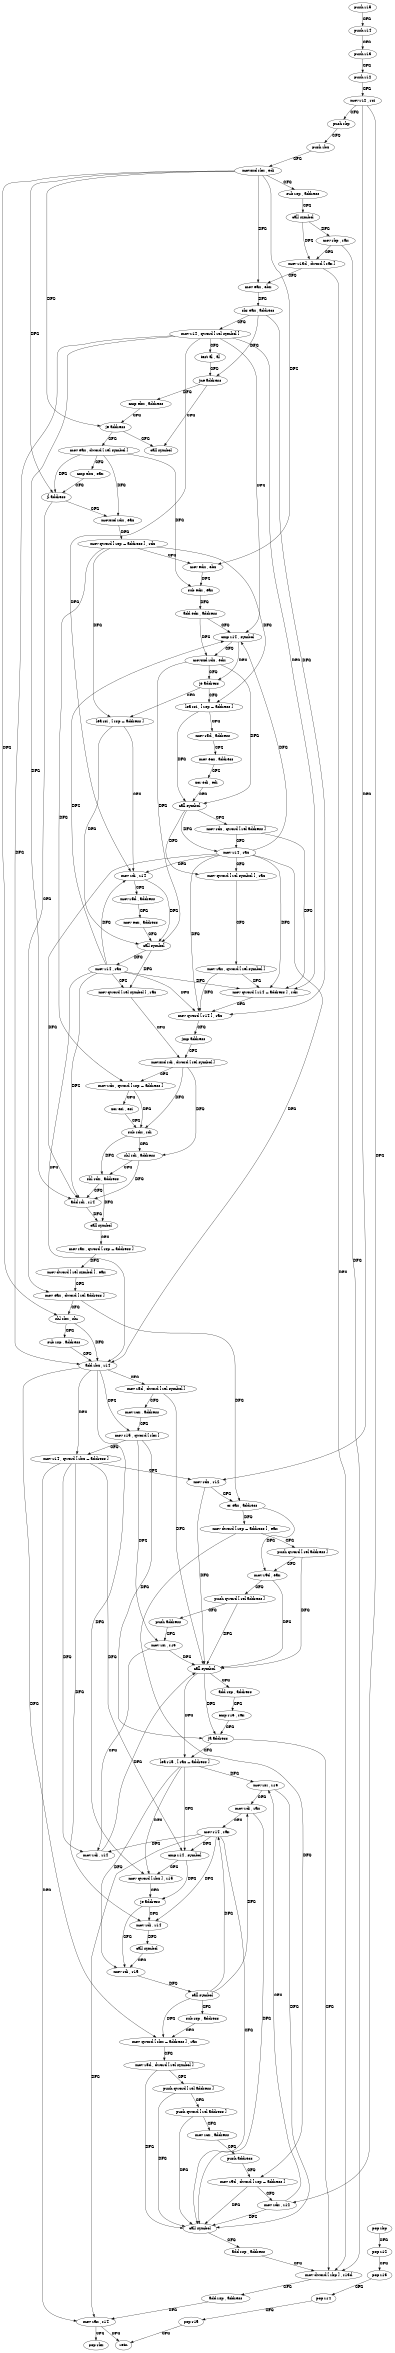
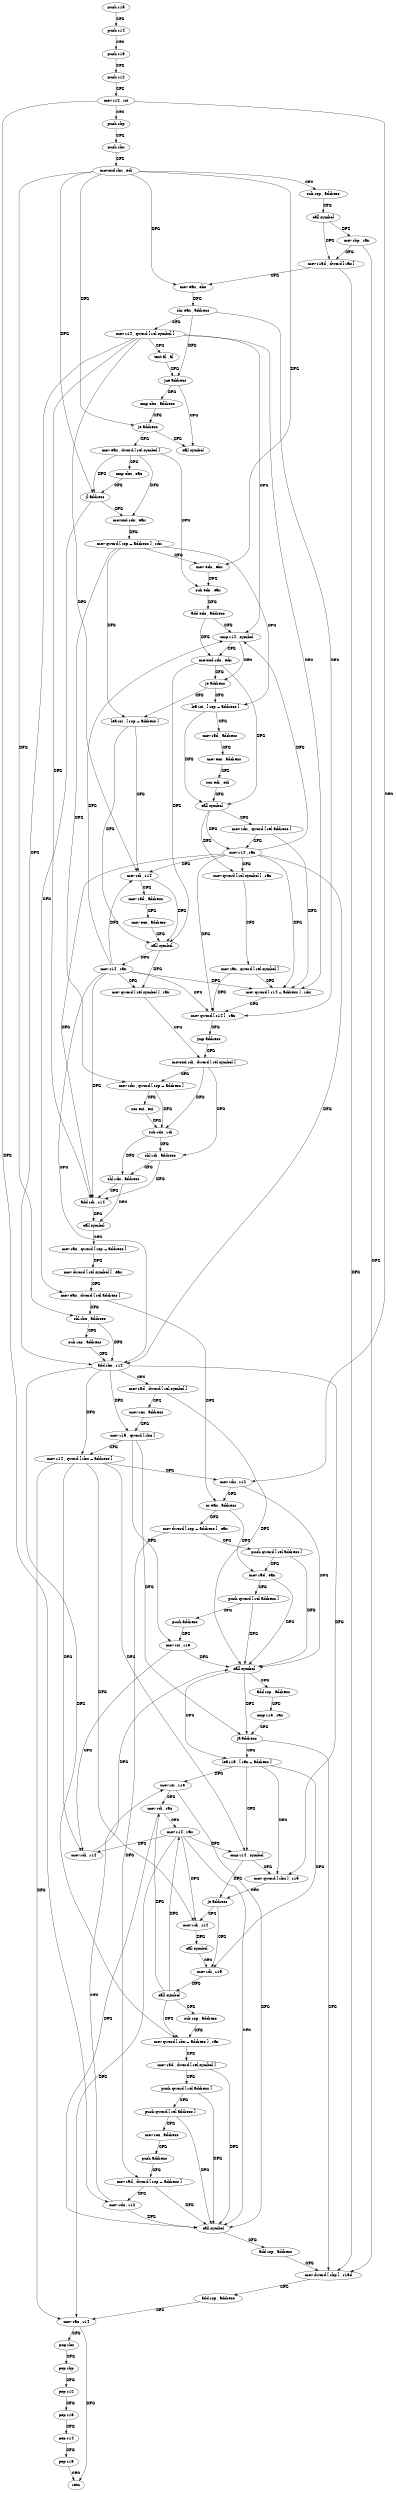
  digraph {
    n1 [label="push r15"]
    n2 [label="push r14"]
    n3 [label="push r13"]
    n4 [label="push r12"]
    n5 [label="mov r12 , rsi"]
    n6 [label="push rbp"]
    n7 [label="mov rdx , r12"]
    n8 [label="mov rdx , r12"]
    n9 [label="push rbx"]
    n10 [label="or eax , address"]
    n11 [label="call symbol"]
    n12 [label="mov rsi , r15"]
    n13 [label="call symbol"]
    n14 [label="movsxd rbx , edi"]
    n15 [label="sub rsp , address"]
    n16 [label="mov eax , ebx"]
    n17 [label="je address"]
    n18 [label="jl address"]
-   n19 [label="shl rbx , shr"]
+   n19 [label="shl rbx , address"]
    n20 [label="mov edx , ebx"]
    n21 [label="call symbol"]
    n22 [label="shr eax , address"]
    n23 [label="call symbol"]
    n24 [label="mov eax , dword [ rel symbol ]"]
    n25 [label="movsxd rdx , eax"]
    n26 [label="mov eax , dword [ rel address ]"]
    n27 [label="add rbx , r14"]
    n28 [label="sub rsp , address"]
    n29 [label="sub edx , eax"]
    n30 [label="mov rbp , rax"]
    n31 [label="mov r13d , dword [ rax ]"]
    n32 [label="mov dword [ rbp ] , r13d"]
    n33 [label="add rsp , address"]
    n34 [label="mov r14 , qword [ rel symbol ]"]
    n35 [label="jne address"]
    n36 [label="mov qword [ r14 ] , rax"]
    n37 [label="test al , al"]
    n38 [label="cmp r14 , symbol"]
    n39 [label="mov qword [ r14 + address ] , rdx"]
    n40 [label="mov rdi , r14"]
    n41 [label="add rdi , r14"]
    n42 [label="cmp ebx , address"]
    n43 [label="mov r8d , dword [ rel symbol ]"]
    n44 [label="mov r15 , qword [ rbx ]"]
    n45 [label="mov r14 , qword [ rbx + address ]"]
    n46 [label="mov qword [ rbx ] , r15"]
    n47 [label="mov qword [ rbx + address ] , rax"]
    n48 [label="movsxd rdx , edx"]
    n49 [label="je address"]
    n50 [label="jmp address"]
    n51 [label="call symbol"]
    n52 [label="mov r8d , address"]
    n53 [label="call symbol"]
    n54 [label="cmp ebx , eax"]
    n55 [label="mov qword [ rsp + address ] , rdx"]
    n56 [label="add edx , address"]
    n57 [label="mov dword [ rsp + address ] , eax"]
    n58 [label="mov r9d , eax"]
    n59 [label="lea rsi , [ rsp + address ]"]
    n60 [label="lea rsi , [ rsp + address ]"]
    n61 [label="mov rdx , qword [ rsp + address ]"]
    n62 [label="mov rcx , address"]
    n63 [label="mov rsi , r15"]
    n64 [label="ja address"]
    n65 [label="mov rdi , r14"]
    n66 [label="mov rax , r14"]
    n67 [label="cmp r14 , symbol"]
    n68 [label="mov rdi , r14"]
    n69 [label="je address"]
    n70 [label="mov r8d , dword [ rel symbol ]"]
    n71 [label="add rsp , address"]
    n72 [label="lea r15 , [ rax + address ]"]
    n73 [label="pop rbx"]
    n74 [label=retn]
    n75 [label="call symbol"]
    n76 [label="push qword [ rel address ]"]
    n77 [label="mov r9d , dword [ rsp + address ]"]
    n78 [label="push qword [ rel address ]"]
    n79 [label="push address"]
    n80 [label="cmp r15 , rax"]
    n81 [label="mov rdi , r15"]
    n82 [label="call symbol"]
    n83 [label="mov rdi , rax"]
    n84 [label="call symbol"]
    n85 [label="mov r8d , address"]
    n86 [label="sub rdx , rdi"]
    n87 [label="xor esi , esi"]
    n88 [label="mov rax , qword [ rsp + address ]"]
    n89 [label="mov dword [ rel symbol ] , eax"]
    n90 [label="mov rdx , qword [ rel address ]"]
    n91 [label="mov r14 , rax"]
    n92 [label="mov qword [ rel symbol ] , rax"]
    n93 [label="mov r14 , rax"]
    n94 [label="mov qword [ rel symbol ] , rax"]
    n95 [label="mov ecx , address"]
    n96 [label="pop rbp"]
    n97 [label="pop r12"]
    n98 [label="pop r13"]
    n99 [label="pop r14"]
    n100 [label="pop r15"]
    n101 [label="sub rsp , address"]
    n102 [label="mov r14 , rax"]
    n103 [label="xor edi , edi"]
    n104 [label="mov rax , qword [ rel symbol ]"]
    n105 [label="movsxd rdi , dword [ rel symbol ]"]
    n106 [label="shl rdi , address"]
    n107 [label="shl rdx , address"]
    n108 [label="mov ecx , address"]
    n109 [label="push qword [ rel address ]"]
    n110 [label="push qword [ rel address ]"]
    n111 [label="add rsp , address"]
    n112 [label="mov rcx , address"]
    n113 [label="push address"]
    n1 -> n2 [label=CFG]
    n2 -> n3 [label=CFG]
    n3 -> n4 [label=CFG]
    n4 -> n5 [label=CFG]
    n5 -> n6 [label=CFG]
    n5 -> n7 [label=DFG]
    n5 -> n8 [label=DFG]
    n6 -> n9 [label=CFG]
    n7 -> n10 [label=CFG]
    n7 -> n11 [label=DFG]
    n8 -> n12 [label=CFG]
    n8 -> n13 [label=DFG]
    n9 -> n14 [label=CFG]
    n10 -> n57 [label=DFG]
    n10 -> n58 [label=DFG]
    n11 -> n64 [label=DFG]
    n11 -> n71 [label=CFG]
    n11 -> n72 [label=DFG]
    n12 -> n13 [label=DFG]
    n12 -> n83 [label=CFG]
    n13 -> n111 [label=CFG]
    n14 -> n15 [label=CFG]
    n14 -> n16 [label=DFG]
    n14 -> n17 [label=DFG]
    n14 -> n18 [label=DFG]
    n14 -> n19 [label=DFG]
    n14 -> n20 [label=DFG]
    n15 -> n21 [label=CFG]
    n16 -> n22 [label=DFG]
    n17 -> n23 [label=CFG]
    n17 -> n24 [label=CFG]
    n18 -> n25 [label=CFG]
    n18 -> n26 [label=CFG]
    n19 -> n27 [label=DFG]
    n19 -> n28 [label=CFG]
    n20 -> n29 [label=DFG]
    n21 -> n30 [label=DFG]
    n21 -> n31 [label=DFG]
    n22 -> n34 [label=CFG]
    n22 -> n35 [label=DFG]
    n22 -> n36 [label=DFG]
    n24 -> n18 [label=DFG]
    n24 -> n25 [label=DFG]
    n24 -> n29 [label=DFG]
    n24 -> n54 [label=CFG]
    n25 -> n55 [label=DFG]
    n26 -> n10 [label=DFG]
    n26 -> n19 [label=CFG]
    n27 -> n43 [label=CFG]
    n27 -> n44 [label=DFG]
    n27 -> n45 [label=DFG]
    n27 -> n46 [label=DFG]
    n27 -> n47 [label=DFG]
    n28 -> n27 [label=CFG]
    n29 -> n56 [label=DFG]
    n30 -> n31 [label=CFG]
    n30 -> n32 [label=DFG]
    n31 -> n16 [label=CFG]
    n31 -> n32 [label=DFG]
    n32 -> n33 [label=CFG]
    n33 -> n66 [label=CFG]
    n34 -> n27 [label=DFG]
    n34 -> n37 [label=CFG]
    n34 -> n38 [label=DFG]
    n34 -> n39 [label=DFG]
    n34 -> n40 [label=DFG]
    n34 -> n41 [label=DFG]
    n35 -> n23 [label=CFG]
    n35 -> n42 [label=DFG]
    n36 -> n50 [label=CFG]
    n37 -> n35 [label=CFG]
    n38 -> n48 [label=CFG]
    n38 -> n49 [label=DFG]
    n39 -> n36 [label=CFG]
    n40 -> n51 [label=DFG]
    n40 -> n52 [label=CFG]
    n41 -> n53 [label=DFG]
    n42 -> n17 [label=CFG]
    n43 -> n11 [label=DFG]
    n43 -> n62 [label=CFG]
    n44 -> n45 [label=CFG]
    n44 -> n63 [label=DFG]
    n44 -> n64 [label=DFG]
    n45 -> n7 [label=CFG]
    n45 -> n65 [label=DFG]
    n45 -> n66 [label=DFG]
    n45 -> n67 [label=DFG]
    n45 -> n68 [label=DFG]
    n46 -> n69 [label=CFG]
    n47 -> n70 [label=CFG]
    n48 -> n49 [label=CFG]
    n48 -> n51 [label=DFG]
    n48 -> n84 [label=DFG]
    n49 -> n59 [label=CFG]
    n49 -> n60 [label=CFG]
    n50 -> n105 [label=CFG]
    n51 -> n93 [label=DFG]
    n51 -> n94 [label=DFG]
    n52 -> n108 [label=CFG]
    n53 -> n88 [label=CFG]
    n54 -> n18 [label=CFG]
    n55 -> n20 [label=CFG]
    n55 -> n59 [label=DFG]
    n55 -> n60 [label=DFG]
    n55 -> n61 [label=DFG]
    n56 -> n38 [label=CFG]
    n56 -> n48 [label=DFG]
    n57 -> n76 [label=CFG]
    n57 -> n77 [label=DFG]
    n58 -> n11 [label=DFG]
    n58 -> n78 [label=CFG]
    n59 -> n84 [label=DFG]
    n59 -> n85 [label=CFG]
    n60 -> n40 [label=CFG]
    n60 -> n51 [label=DFG]
    n61 -> n86 [label=DFG]
    n61 -> n87 [label=CFG]
    n62 -> n44 [label=CFG]
    n63 -> n11 [label=DFG]
    n63 -> n65 [label=CFG]
    n64 -> n32 [label=CFG]
    n64 -> n72 [label=CFG]
    n65 -> n11 [label=DFG]
    n66 -> n73 [label=CFG]
    n66 -> n74 [label=DFG]
    n67 -> n46 [label=CFG]
    n67 -> n69 [label=DFG]
    n68 -> n75 [label=DFG]
    n69 -> n68 [label=CFG]
    n69 -> n81 [label=CFG]
    n70 -> n13 [label=DFG]
    n70 -> n109 [label=CFG]
    n71 -> n80 [label=CFG]
    n72 -> n12 [label=DFG]
    n72 -> n46 [label=DFG]
    n72 -> n67 [label=CFG]
    n72 -> n81 [label=DFG]
+   n73 -> n96 [label=CFG]
    n75 -> n81 [label=CFG]
    n76 -> n11 [label=DFG]
    n76 -> n58 [label=CFG]
    n77 -> n8 [label=CFG]
    n77 -> n13 [label=DFG]
    n78 -> n11 [label=DFG]
    n78 -> n79 [label=CFG]
    n79 -> n63 [label=CFG]
    n80 -> n64 [label=CFG]
    n81 -> n82 [label=DFG]
    n82 -> n47 [label=DFG]
    n82 -> n83 [label=DFG]
    n82 -> n101 [label=CFG]
    n82 -> n102 [label=DFG]
    n83 -> n13 [label=DFG]
    n83 -> n102 [label=CFG]
    n84 -> n90 [label=CFG]
    n84 -> n91 [label=DFG]
    n84 -> n92 [label=DFG]
    n85 -> n95 [label=CFG]
    n86 -> n106 [label=CFG]
    n86 -> n107 [label=DFG]
    n87 -> n86 [label=CFG]
    n88 -> n89 [label=DFG]
    n89 -> n26 [label=CFG]
    n90 -> n39 [label=DFG]
    n90 -> n91 [label=CFG]
    n91 -> n27 [label=DFG]
    n91 -> n36 [label=DFG]
    n91 -> n38 [label=DFG]
    n91 -> n39 [label=DFG]
    n91 -> n40 [label=DFG]
    n91 -> n41 [label=DFG]
    n91 -> n92 [label=CFG]
    n92 -> n104 [label=CFG]
    n93 -> n27 [label=DFG]
    n93 -> n36 [label=DFG]
    n93 -> n38 [label=DFG]
    n93 -> n39 [label=DFG]
    n93 -> n40 [label=DFG]
    n93 -> n41 [label=DFG]
    n93 -> n94 [label=CFG]
    n94 -> n105 [label=CFG]
    n95 -> n103 [label=CFG]
    n96 -> n97 [label=CFG]
    n97 -> n98 [label=CFG]
    n98 -> n99 [label=CFG]
    n99 -> n100 [label=CFG]
    n100 -> n74 [label=CFG]
    n101 -> n47 [label=CFG]
    n102 -> n13 [label=CFG]
    n102 -> n65 [label=DFG]
    n102 -> n66 [label=DFG]
    n102 -> n67 [label=DFG]
    n102 -> n68 [label=DFG]
    n103 -> n84 [label=CFG]
    n104 -> n36 [label=DFG]
    n104 -> n39 [label=CFG]
    n105 -> n61 [label=CFG]
    n105 -> n86 [label=DFG]
    n105 -> n106 [label=DFG]
    n106 -> n41 [label=DFG]
    n106 -> n107 [label=CFG]
    n107 -> n41 [label=CFG]
    n107 -> n53 [label=DFG]
    n108 -> n51 [label=CFG]
    n109 -> n13 [label=DFG]
    n109 -> n110 [label=CFG]
    n110 -> n13 [label=DFG]
    n110 -> n112 [label=CFG]
    n111 -> n32 [label=CFG]
    n112 -> n113 [label=CFG]
    n113 -> n77 [label=CFG]
  }
